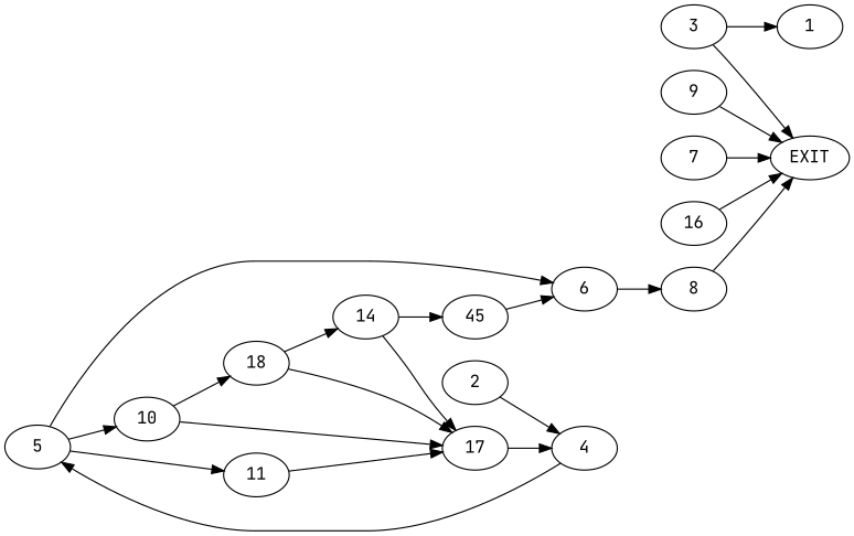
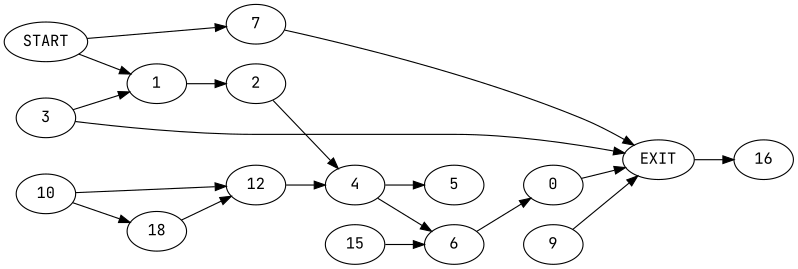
  digraph {
    fontname="JetBrains Mono"
    rankdir=LR
    node [fontname="JetBrains Mono"]
    edge [fontname="JetBrains Mono"]
+   n1 [label=START]
    1
    7
    2
    n5 [label=EXIT]
    16
    4
    3
    5
    6
    10
-   11
-   8
-   12 [label=17]
+   8 [label=0]
+   12
    n15 [label=18]
    9
-   14
-   15 [label=45]
+   15
+   n1 -> 1
+   n1 -> 7
+   1 -> 2
    7 -> n5
    2 -> 4
-   16 -> n5
+   n5 -> 16
    4 -> 5
-   5 -> 6
+   4 -> 6
    3 -> 1
    3 -> n5
-   5 -> 10
-   5 -> 11
    6 -> 8
    10 -> 12
    10 -> n15
-   11 -> 12
    8 -> n5
    12 -> 4
    n15 -> 12
-   n15 -> 14
    9 -> n5
-   14 -> 12
-   14 -> 15
    15 -> 6
  }
